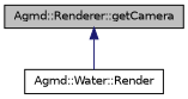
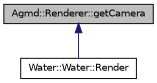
  digraph {
    rankdir=TB
    node [color=black fontname=Helvetica fontsize=10 shape=record style=filled]
    n1 [fillcolor=grey75 fontcolor=black height=0.2 label="Agmd::Renderer::getCamera" width=0.4]
-   n2 [fillcolor=white height=0.2 label="Agmd::Water::Render" width=0.4]
+   n2 [fillcolor=white height=0.2 label="Water::Water::Render" width=0.4]
    n1 -> n2 [color=midnightblue dir=back fontname=Helvetica fontsize=10 labelfontname=Helvetica labelfontsize=10 style=solid]
  }
